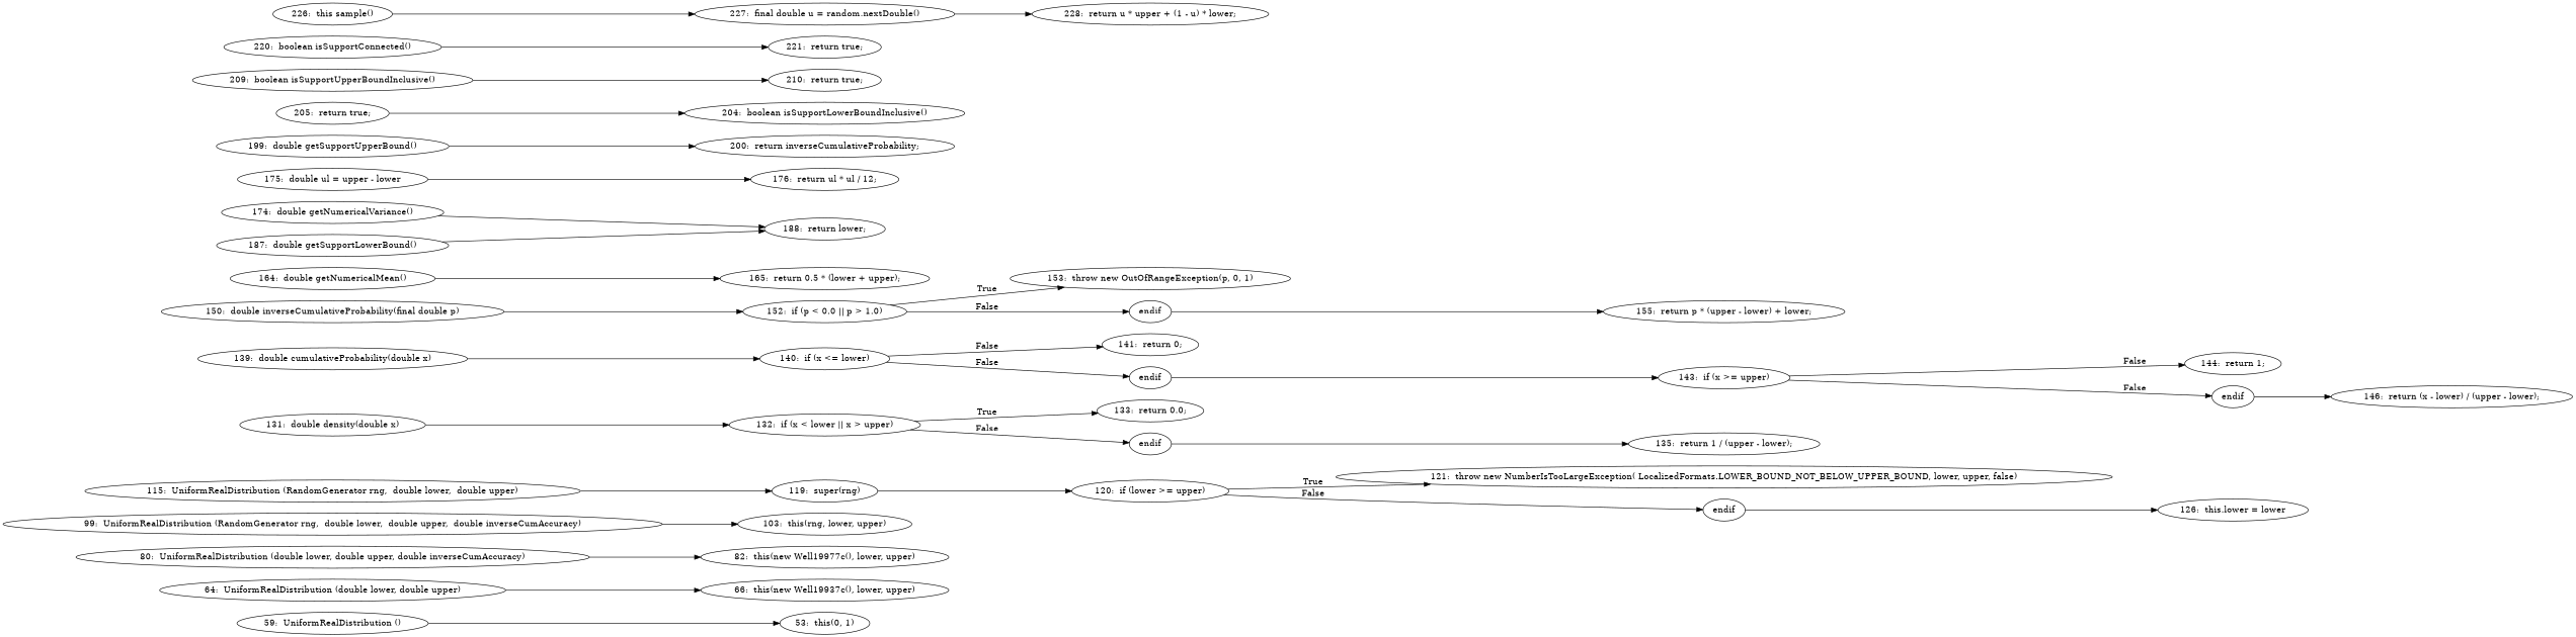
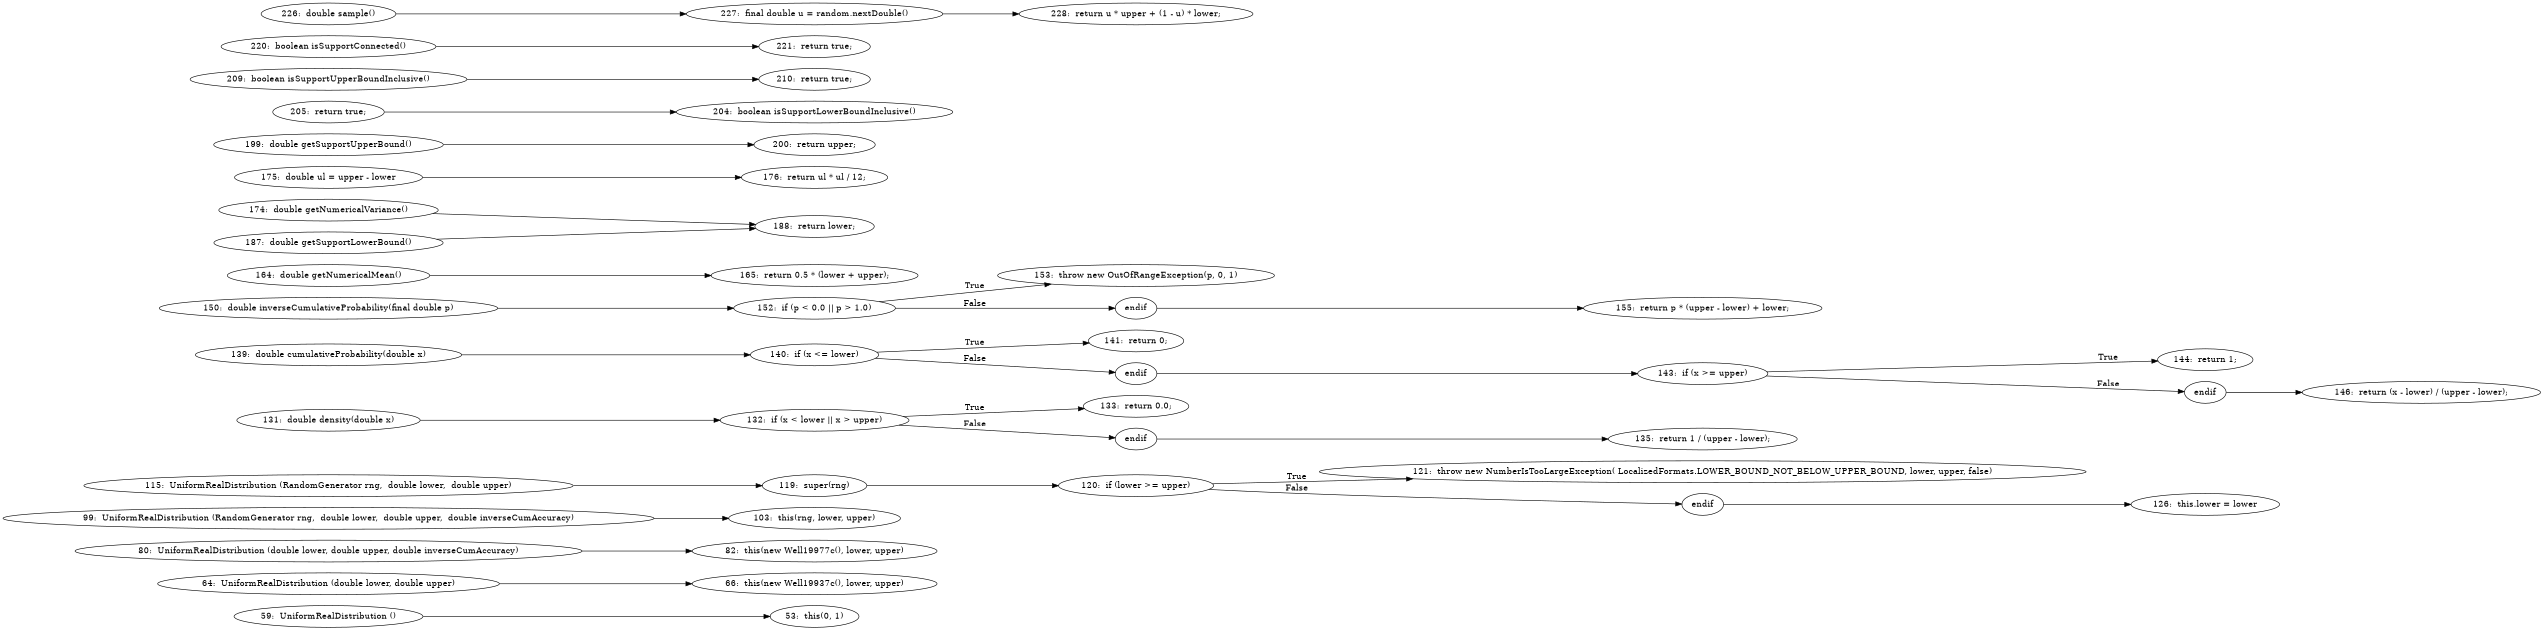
  digraph {
    rankdir=LR
    n1 [label="59:  UniformRealDistribution ()"]
    n2 [label="53:  this(0, 1)"]
    n3 [label="64:  UniformRealDistribution (double lower, double upper)"]
    n4 [label="66:  this(new Well19937c(), lower, upper)"]
    n5 [label="80:  UniformRealDistribution (double lower, double upper, double inverseCumAccuracy)"]
    n6 [label="82:  this(new Well19977c(), lower, upper)"]
    n7 [label="99:  UniformRealDistribution (RandomGenerator rng,  double lower,  double upper,  double inverseCumAccuracy)"]
    n8 [label="103:  this(rng, lower, upper)"]
    n9 [label="115:  UniformRealDistribution (RandomGenerator rng,  double lower,  double upper)"]
    n10 [label="119:  super(rng)"]
    n11 [label="120:  if (lower >= upper)"]
    n12 [label="121:  throw new NumberIsTooLargeException( LocalizedFormats.LOWER_BOUND_NOT_BELOW_UPPER_BOUND, lower, upper, false)"]
    n13 [label=endif]
    n14 [label="126:  this.lower = lower"]
    n15 [label="131:  double density(double x)"]
    n16 [label="132:  if (x < lower || x > upper)"]
    n17 [label="133:  return 0.0;"]
    n18 [label=endif]
    n19 [label="135:  return 1 / (upper - lower);"]
    n20 [label="139:  double cumulativeProbability(double x)"]
    n21 [label="140:  if (x <= lower)"]
    n22 [label="141:  return 0;"]
    n23 [label=endif]
    n24 [label="143:  if (x >= upper)"]
    n25 [label="144:  return 1;"]
    n26 [label=endif]
    n27 [label="146:  return (x - lower) / (upper - lower);"]
    n28 [label="150:  double inverseCumulativeProbability(final double p)"]
    n29 [label="152:  if (p < 0.0 || p > 1.0)"]
    n30 [label="153:  throw new OutOfRangeException(p, 0, 1)"]
    n31 [label=endif]
    n32 [label="155:  return p * (upper - lower) + lower;"]
    n33 [label="164:  double getNumericalMean()"]
    n34 [label="165:  return 0.5 * (lower + upper);"]
    n35 [label="174:  double getNumericalVariance()"]
    n36 [label="188:  return lower;"]
    n37 [label="175:  double ul = upper - lower"]
    n38 [label="176:  return ul * ul / 12;"]
    n39 [label="187:  double getSupportLowerBound()"]
    n40 [label="199:  double getSupportUpperBound()"]
-   n41 [label="200:  return inverseCumulativeProbability;"]
+   n41 [label="200:  return upper;"]
    n42 [label="204:  boolean isSupportLowerBoundInclusive()"]
    n43 [label="205:  return true;"]
    n44 [label="209:  boolean isSupportUpperBoundInclusive()"]
    n45 [label="210:  return true;"]
    n46 [label="220:  boolean isSupportConnected()"]
    n47 [label="221:  return true;"]
-   n48 [label="226:  this sample()"]
+   n48 [label="226:  double sample()"]
    n49 [label="227:  final double u = random.nextDouble()"]
    n50 [label="228:  return u * upper + (1 - u) * lower;"]
    n1 -> n2
    n3 -> n4
    n5 -> n6
    n7 -> n8
    n9 -> n10
    n10 -> n11
    n11 -> n12 [label=True]
    n11 -> n13 [label=False]
    n13 -> n14
    n15 -> n16
    n16 -> n17 [label=True]
    n16 -> n18 [label=False]
    n18 -> n19
    n20 -> n21
-   n21 -> n22 [label=False]
+   n21 -> n22 [label=True]
    n21 -> n23 [label=False]
    n23 -> n24
-   n24 -> n25 [label=False]
+   n24 -> n25 [label=True]
    n24 -> n26 [label=False]
    n26 -> n27
    n28 -> n29
    n29 -> n30 [label=True]
    n29 -> n31 [label=False]
    n31 -> n32
    n33 -> n34
    n35 -> n36
    n37 -> n38
    n39 -> n36
    n40 -> n41
    n43 -> n42
    n44 -> n45
    n46 -> n47
    n48 -> n49
    n49 -> n50
  }
